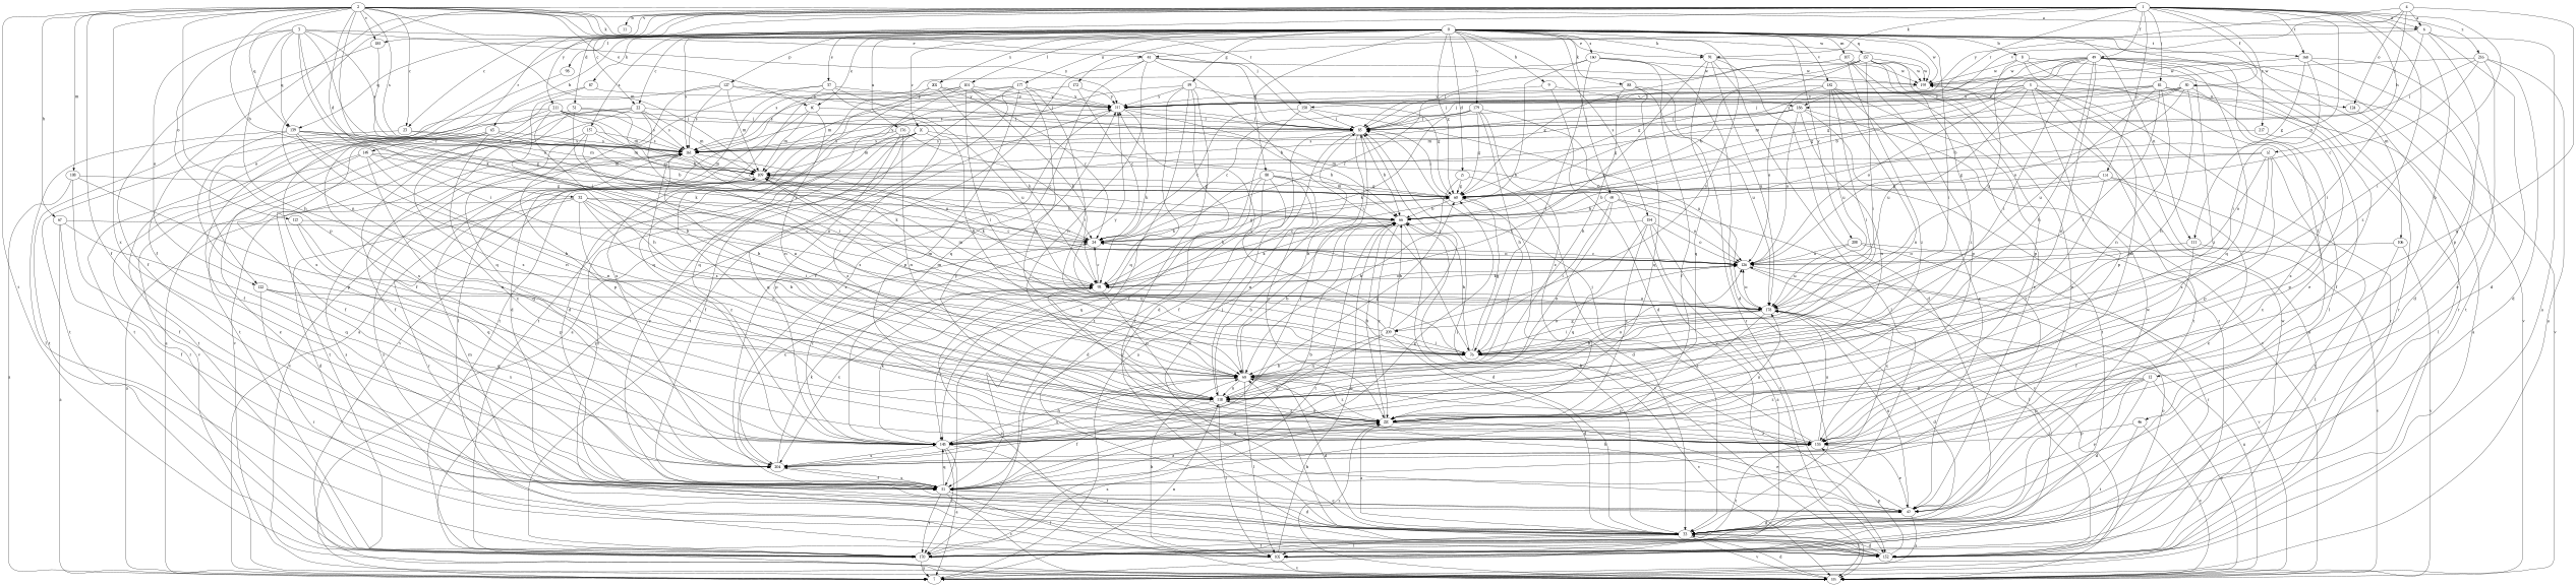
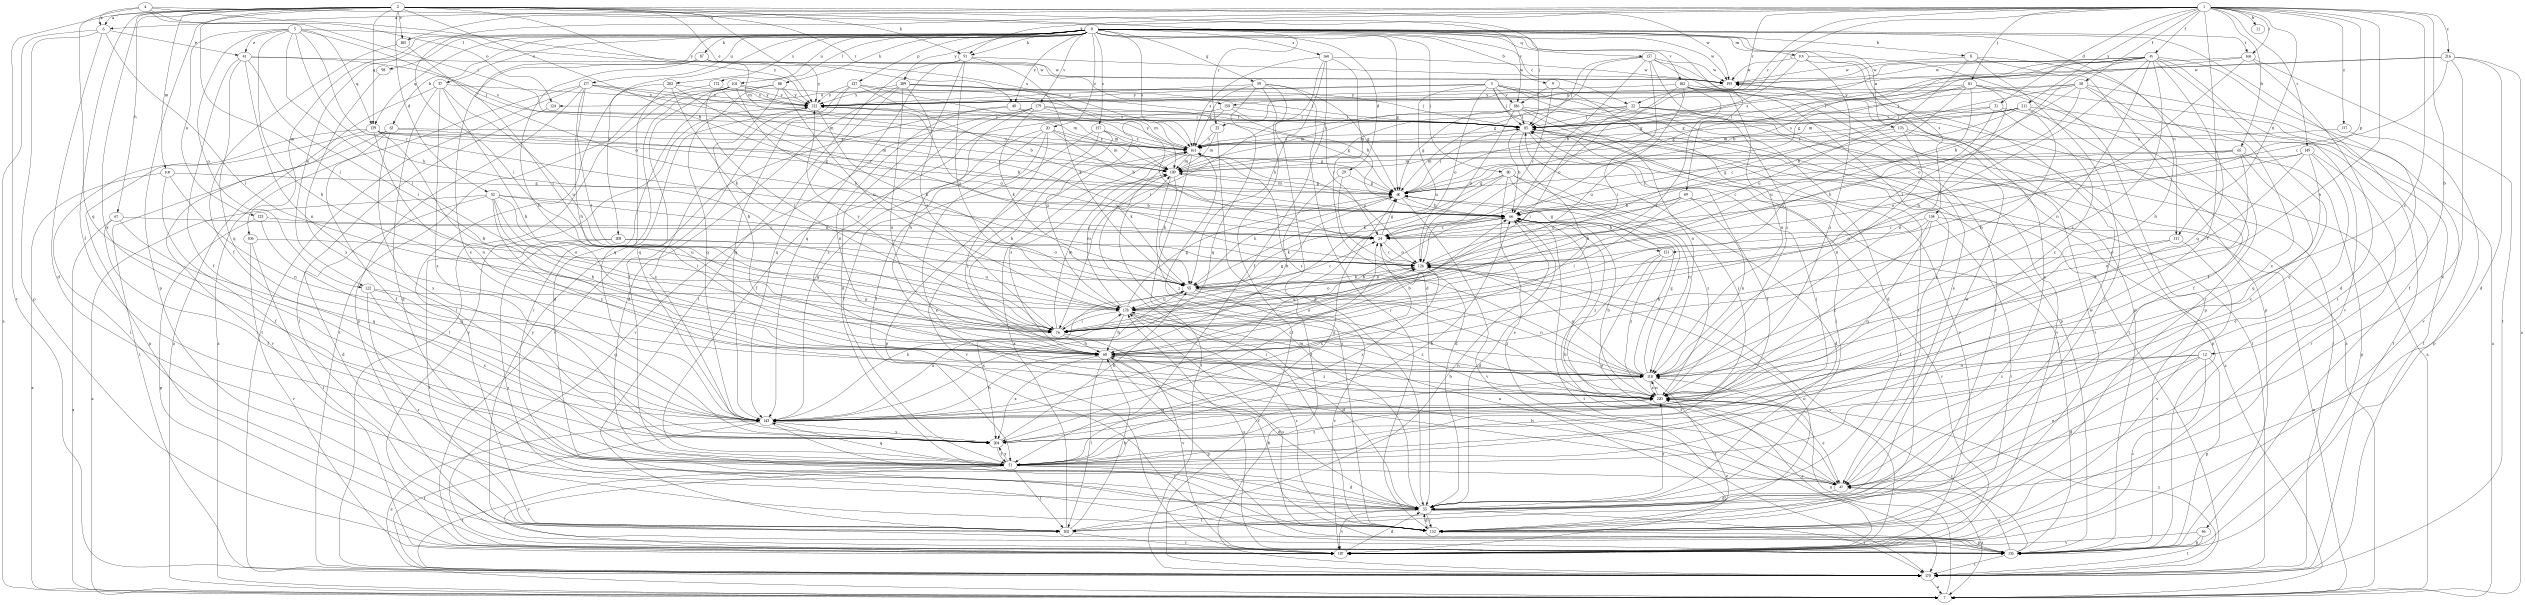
  strict digraph {
    fontname="PT Serif"
    node [fontname="PT Serif"]
    edge [fontname="PT Serif"]
    0
    8
    9
    20
    22
    29
    37
    40
    46
    59
    60
    63
    69
    76
    80
    87
    88
    91
    98
    101
    106
    107
    111
    122
    127
    137
    139
    154
    157
    160
    161
    168
    172
    176
    177
    179
    182
    195
    202
    208
    209
    135
    152
    178
    102
    24
    186
    33
    51
    220
    n51 [label=66]
    109
    143
    42
    85
    170
    7
    187
    68
    204
    212
    118
    93
    126
    1
    6
    11
    12
    23
    31
    49
    50
    65
    81
    131
    149
    150
    185
    211
    216
    217
    41
    2
    32
    67
    108
    3
    123
    4
    124
    5
    0 -> 8 [label=b]
    0 -> 9 [label=b]
    0 -> 20 [label=c]
    0 -> 22 [label=c]
    0 -> 29 [label=d]
    0 -> 37 [label=e]
    0 -> 40 [label=e]
    0 -> 46 [label=f]
    0 -> 59 [label=g]
    0 -> 60 [label=g]
    0 -> 63 [label=h]
    0 -> 69 [label=i]
    0 -> 76 [label=i]
    0 -> 80 [label=j]
    0 -> 87 [label=k]
    0 -> 88 [label=k]
    0 -> 91 [label=k]
    0 -> 98 [label=l]
    0 -> 101 [label=l]
    0 -> 106 [label=m]
    0 -> 107 [label=m]
    0 -> 111 [label=n]
    0 -> 122 [label=o]
    0 -> 127 [label=p]
    0 -> 137 [label=q]
    0 -> 139 [label=q]
    0 -> 154 [label=s]
    0 -> 157 [label=s]
    0 -> 160 [label=s]
    0 -> 161 [label=s]
    0 -> 168 [label=t]
    0 -> 172 [label=u]
    0 -> 176 [label=u]
    0 -> 177 [label=u]
    0 -> 179 [label=v]
    0 -> 182 [label=v]
    0 -> 195 [label=w]
    0 -> 202 [label=x]
    0 -> 208 [label=y]
    0 -> 209 [label=y]
    8 -> 195 [label=w]
    8 -> 135 [label=p]
    8 -> 152 [label=r]
    8 -> 178 [label=u]
    8 -> 102 [label=l]
    9 -> 24 [label=c]
    9 -> 186 [label=v]
    9 -> 33 [label=d]
    20 -> 161 [label=s]
    20 -> 51 [label=f]
    20 -> 220 [label=z]
    20 -> n51 [label=b]
    20 -> 109 [label=m]
    20 -> 143 [label=q]
    20 -> 42 [label=e]
    22 -> 76 [label=i]
    22 -> 161 [label=s]
    22 -> 109 [label=m]
    22 -> 85 [label=j]
    22 -> 170 [label=t]
    22 -> 7 [label=a]
    22 -> 187 [label=v]
    29 -> 60 [label=g]
    29 -> 33 [label=d]
    29 -> 68 [label=h]
    37 -> 178 [label=u]
    37 -> 33 [label=d]
    37 -> 7 [label=a]
    37 -> 68 [label=h]
    37 -> 204 [label=x]
    37 -> 212 [label=y]
    40 -> 109 [label=m]
    40 -> 85 [label=j]
    40 -> 187 [label=v]
    40 -> 118 [label=n]
    46 -> 135 [label=p]
    46 -> 170 [label=t]
    46 -> 187 [label=v]
    59 -> 60 [label=g]
    59 -> 161 [label=s]
    59 -> 152 [label=r]
    59 -> 33 [label=d]
    59 -> 143 [label=q]
    59 -> 170 [label=t]
    59 -> 212 [label=y]
    60 -> n51 [label=b]
    60 -> 109 [label=m]
    60 -> 85 [label=j]
    60 -> 187 [label=v]
    60 -> 93 [label=k]
    63 -> 161 [label=s]
    63 -> 51 [label=f]
    63 -> n51 [label=b]
    63 -> 170 [label=t]
    63 -> 187 [label=v]
    63 -> 204 [label=x]
    69 -> 76 [label=i]
    69 -> n51 [label=b]
    69 -> 187 [label=v]
    69 -> 118 [label=n]
    69 -> 126 [label=o]
    76 -> 60 [label=g]
    76 -> n51 [label=b]
    76 -> 109 [label=m]
    76 -> 187 [label=v]
    76 -> 68 [label=h]
    76 -> 212 [label=y]
    80 -> 60 [label=g]
    80 -> 33 [label=d]
    80 -> 220 [label=z]
    80 -> 143 [label=q]
    80 -> 42 [label=e]
    80 -> 118 [label=n]
    80 -> 93 [label=k]
+   87 -> 195 [label=w]
    87 -> 68 [label=h]
    87 -> 204 [label=x]
    87 -> 212 [label=y]
    88 -> 152 [label=r]
    88 -> 178 [label=u]
    88 -> 143 [label=q]
    88 -> 68 [label=h]
    88 -> 212 [label=y]
    91 -> 195 [label=w]
    91 -> 178 [label=u]
    91 -> 102 [label=l]
    91 -> 33 [label=d]
    91 -> 143 [label=q]
    91 -> 93 [label=k]
    98 -> 204 [label=x]
    101 -> 76 [label=i]
    101 -> 33 [label=d]
    101 -> 143 [label=q]
    101 -> 85 [label=j]
    101 -> 170 [label=t]
    101 -> 212 [label=y]
    101 -> 93 [label=k]
    106 -> 102 [label=l]
    106 -> 187 [label=v]
    106 -> 126 [label=o]
    107 -> 60 [label=g]
    107 -> 195 [label=w]
    107 -> 135 [label=p]
    107 -> 220 [label=z]
    107 -> 42 [label=e]
    111 -> 51 [label=f]
    111 -> 187 [label=v]
    111 -> 126 [label=o]
    122 -> 152 [label=r]
    122 -> 178 [label=u]
    122 -> 143 [label=q]
    122 -> 204 [label=x]
    127 -> 161 [label=s]
    127 -> 51 [label=f]
    127 -> n51 [label=b]
    127 -> 109 [label=m]
    127 -> 143 [label=q]
    127 -> 212 [label=y]
    137 -> 60 [label=g]
    137 -> 76 [label=i]
    137 -> 195 [label=w]
    137 -> 135 [label=p]
    137 -> 220 [label=z]
    137 -> n51 [label=b]
    137 -> 42 [label=e]
    137 -> 85 [label=j]
    139 -> 60 [label=g]
    139 -> 161 [label=s]
    139 -> 135 [label=p]
    139 -> 102 [label=l]
    139 -> 109 [label=m]
    139 -> 68 [label=h]
    139 -> 118 [label=n]
    154 -> 152 [label=r]
    154 -> 24 [label=c]
    154 -> 220 [label=z]
    154 -> 143 [label=q]
    154 -> 7 [label=a]
    154 -> 126 [label=o]
    157 -> 60 [label=g]
    157 -> 161 [label=s]
    157 -> 135 [label=p]
    157 -> 51 [label=f]
    157 -> 68 [label=h]
    160 -> 76 [label=i]
    160 -> 161 [label=s]
    160 -> 195 [label=w]
    160 -> 33 [label=d]
    160 -> 51 [label=f]
    160 -> 93 [label=k]
    161 -> 109 [label=m]
    161 -> 170 [label=t]
    161 -> 187 [label=v]
    161 -> 212 [label=y]
    161 -> 93 [label=k]
    161 -> 126 [label=o]
    168 -> 60 [label=g]
    168 -> 76 [label=i]
    168 -> 195 [label=w]
    168 -> 33 [label=d]
    168 -> 170 [label=t]
    172 -> 24 [label=c]
    172 -> 170 [label=t]
    172 -> 212 [label=y]
    176 -> 161 [label=s]
    176 -> 135 [label=p]
    176 -> 152 [label=r]
    176 -> 24 [label=c]
    176 -> 118 [label=n]
    177 -> 76 [label=i]
    177 -> 161 [label=s]
    177 -> 135 [label=p]
    177 -> 109 [label=m]
    177 -> 170 [label=t]
    177 -> 7 [label=a]
    177 -> 68 [label=h]
    177 -> 212 [label=y]
    179 -> 60 [label=g]
    179 -> 24 [label=c]
    179 -> 220 [label=z]
    179 -> 85 [label=j]
    179 -> 187 [label=v]
    179 -> 68 [label=h]
    179 -> 93 [label=k]
    182 -> 76 [label=i]
    182 -> 152 [label=r]
    182 -> 178 [label=u]
    182 -> 42 [label=e]
    182 -> 212 [label=y]
    182 -> 118 [label=n]
    182 -> 126 [label=o]
    195 -> 212 [label=y]
    202 -> 102 [label=l]
    202 -> 24 [label=c]
    202 -> 143 [label=q]
    202 -> 212 [label=y]
    202 -> 93 [label=k]
    208 -> 152 [label=r]
    208 -> 178 [label=u]
    208 -> 102 [label=l]
    208 -> 126 [label=o]
    209 -> 76 [label=i]
    209 -> 33 [label=d]
    209 -> n51 [label=b]
    209 -> 109 [label=m]
    209 -> 143 [label=q]
    209 -> 85 [label=j]
    209 -> 212 [label=y]
    209 -> 118 [label=n]
    135 -> 178 [label=u]
-   220 -> 135 [label=z]
+   135 -> 220 [label=z]
    135 -> 42 [label=e]
    135 -> 85 [label=j]
    135 -> 170 [label=t]
    135 -> 212 [label=y]
    152 -> 161 [label=s]
    152 -> 195 [label=w]
    152 -> 135 [label=p]
    152 -> 33 [label=d]
    152 -> 68 [label=h]
    152 -> 126 [label=o]
-   178 -> 209 [label=g]
+   178 -> 60 [label=g]
    178 -> 76 [label=i]
    178 -> 152 [label=r]
    178 -> 33 [label=d]
    178 -> 220 [label=z]
    178 -> 109 [label=m]
    178 -> 68 [label=h]
    178 -> 126 [label=o]
    102 -> 161 [label=s]
    102 -> n51 [label=b]
    102 -> 187 [label=v]
    102 -> 68 [label=h]
    24 -> 60 [label=g]
    24 -> 204 [label=x]
    24 -> 126 [label=o]
    186 -> 60 [label=g]
    186 -> 109 [label=m]
    186 -> 85 [label=j]
    186 -> 170 [label=t]
    186 -> 187 [label=v]
    186 -> 118 [label=n]
    186 -> 126 [label=o]
    33 -> 195 [label=w]
    33 -> 152 [label=r]
    33 -> 102 [label=l]
    33 -> 220 [label=z]
    33 -> 109 [label=m]
    33 -> 85 [label=j]
    33 -> 170 [label=t]
    33 -> 187 [label=v]
    51 -> 60 [label=g]
    51 -> 102 [label=l]
    51 -> 33 [label=d]
    51 -> 220 [label=z]
    51 -> n51 [label=b]
    51 -> 143 [label=q]
    51 -> 42 [label=e]
    51 -> 85 [label=j]
    51 -> 170 [label=t]
    51 -> 187 [label=v]
    51 -> 204 [label=x]
    220 -> n51 [label=b]
    220 -> 143 [label=q]
    220 -> 42 [label=e]
    220 -> 118 [label=n]
    n51 -> 24 [label=c]
    n51 -> 33 [label=d]
    n51 -> 220 [label=z]
    n51 -> 170 [label=t]
    n51 -> 93 [label=k]
    109 -> 60 [label=g]
    109 -> 152 [label=r]
    109 -> 220 [label=z]
    109 -> 93 [label=k]
    143 -> 152 [label=r]
    143 -> 178 [label=u]
    143 -> 24 [label=c]
    143 -> 170 [label=t]
    143 -> 7 [label=a]
    143 -> 68 [label=h]
    143 -> 204 [label=x]
    143 -> 93 [label=k]
    42 -> 178 [label=u]
    42 -> 33 [label=d]
    42 -> n51 [label=b]
    42 -> 7 [label=a]
    42 -> 68 [label=h]
    85 -> 161 [label=s]
    85 -> 51 [label=f]
    85 -> n51 [label=b]
    85 -> 7 [label=a]
    85 -> 68 [label=h]
    170 -> 220 [label=z]
    170 -> 7 [label=a]
    7 -> 118 [label=n]
    187 -> 178 [label=u]
    187 -> 33 [label=d]
    187 -> 220 [label=z]
    187 -> 212 [label=y]
    68 -> 161 [label=s]
    68 -> 135 [label=p]
    68 -> 102 [label=l]
    68 -> 33 [label=d]
    68 -> 220 [label=z]
    68 -> n51 [label=b]
    68 -> 204 [label=x]
    68 -> 118 [label=n]
    68 -> 126 [label=o]
    204 -> 51 [label=f]
    204 -> 85 [label=j]
    204 -> 93 [label=k]
    212 -> 85 [label=j]
    212 -> 204 [label=x]
    212 -> 93 [label=k]
    212 -> 126 [label=o]
    118 -> 60 [label=g]
    118 -> 161 [label=s]
    118 -> 102 [label=l]
    118 -> 51 [label=f]
    118 -> 220 [label=z]
    118 -> n51 [label=b]
    118 -> 126 [label=o]
    93 -> 178 [label=u]
    93 -> 24 [label=c]
    93 -> 220 [label=z]
    93 -> 187 [label=v]
    93 -> 204 [label=x]
    93 -> 118 [label=n]
    93 -> 126 [label=o]
    126 -> 24 [label=c]
    126 -> 187 [label=v]
    126 -> 204 [label=x]
    126 -> 93 [label=k]
    1 -> 22 [label=c]
    1 -> 76 [label=i]
    1 -> 91 [label=k]
    1 -> 111 [label=n]
    1 -> 168 [label=t]
    1 -> 51 [label=f]
    1 -> 220 [label=z]
    1 -> 118 [label=n]
    1 -> 6 [label=a]
    1 -> 11 [label=b]
    1 -> 12 [label=b]
    1 -> 23 [label=c]
    1 -> 31 [label=d]
    1 -> 49 [label=f]
    1 -> 50 [label=f]
    1 -> 65 [label=h]
    1 -> 81 [label=j]
    1 -> 131 [label=p]
    1 -> 149 [label=r]
    1 -> 150 [label=r]
    1 -> 185 [label=v]
    1 -> 211 [label=y]
    1 -> 216 [label=z]
    1 -> 217 [label=z]
    6 -> 76 [label=i]
    6 -> 135 [label=p]
    6 -> 33 [label=d]
    6 -> 7 [label=a]
    6 -> 41 [label=e]
    12 -> 135 [label=p]
    12 -> 33 [label=d]
    12 -> 220 [label=z]
    12 -> 42 [label=e]
    12 -> 187 [label=v]
    12 -> 118 [label=n]
    23 -> 161 [label=s]
    23 -> 109 [label=m]
    23 -> 170 [label=t]
    31 -> 24 [label=c]
    31 -> 220 [label=z]
    31 -> 85 [label=j]
    31 -> 170 [label=t]
    31 -> 93 [label=k]
    49 -> 60 [label=g]
    49 -> 76 [label=i]
    49 -> 161 [label=s]
    49 -> 195 [label=w]
    49 -> 152 [label=r]
    49 -> 220 [label=z]
    49 -> n51 [label=b]
    49 -> 143 [label=q]
    49 -> 42 [label=e]
    49 -> 85 [label=j]
    49 -> 187 [label=v]
    49 -> 68 [label=h]
    49 -> 118 [label=n]
    50 -> n51 [label=b]
    50 -> 109 [label=m]
    50 -> 85 [label=j]
    50 -> 187 [label=v]
    50 -> 68 [label=h]
    50 -> 204 [label=x]
    50 -> 212 [label=y]
    50 -> 126 [label=o]
    65 -> 60 [label=g]
    65 -> 135 [label=p]
    65 -> 220 [label=z]
    65 -> 109 [label=m]
    65 -> 204 [label=x]
    65 -> 126 [label=o]
    81 -> 60 [label=g]
    81 -> 76 [label=i]
    81 -> 178 [label=u]
    81 -> 51 [label=f]
    81 -> 85 [label=j]
    81 -> 7 [label=a]
    81 -> 212 [label=y]
    81 -> 118 [label=n]
    131 -> 60 [label=g]
    131 -> 220 [label=z]
-   131 -> n51 [label=b]
+   n51 -> 131 [label=b]
    131 -> 42 [label=e]
    131 -> 170 [label=t]
    149 -> 152 [label=r]
    149 -> 24 [label=c]
    149 -> 109 [label=m]
    149 -> 143 [label=q]
    149 -> 42 [label=e]
    149 -> 118 [label=n]
    150 -> 178 [label=u]
    150 -> 24 [label=c]
    150 -> 51 [label=f]
    150 -> 85 [label=j]
    185 -> 51 [label=f]
    185 -> 126 [label=o]
    211 -> 161 [label=s]
    211 -> 51 [label=f]
    211 -> n51 [label=b]
    211 -> 109 [label=m]
    211 -> 85 [label=j]
    211 -> 170 [label=t]
    211 -> 68 [label=h]
    216 -> 195 [label=w]
    216 -> 24 [label=c]
    216 -> 33 [label=d]
    216 -> 42 [label=e]
    216 -> 85 [label=j]
    216 -> 7 [label=a]
    217 -> 161 [label=s]
    217 -> 135 [label=p]
    41 -> 76 [label=i]
    41 -> 195 [label=w]
    41 -> 51 [label=f]
    41 -> 143 [label=q]
    41 -> 85 [label=j]
    41 -> 118 [label=n]
    2 -> 40 [label=e]
    2 -> 76 [label=i]
    2 -> 91 [label=k]
    2 -> 139 [label=q]
    2 -> 161 [label=s]
    2 -> 195 [label=w]
    2 -> 135 [label=p]
    2 -> 51 [label=f]
    2 -> n51 [label=b]
    2 -> 109 [label=m]
    2 -> 85 [label=j]
    2 -> 170 [label=t]
    2 -> 204 [label=x]
    2 -> 6 [label=a]
    2 -> 23 [label=c]
    2 -> 150 [label=r]
    2 -> 185 [label=v]
    2 -> 32 [label=d]
    2 -> 67 [label=h]
    2 -> 108 [label=m]
    32 -> 76 [label=i]
    32 -> 178 [label=u]
    32 -> 33 [label=d]
    32 -> 220 [label=z]
    32 -> n51 [label=b]
    32 -> 7 [label=a]
    32 -> 68 [label=h]
    32 -> 126 [label=o]
    67 -> 24 [label=c]
    67 -> 51 [label=f]
    67 -> 143 [label=q]
    67 -> 7 [label=a]
    108 -> 60 [label=g]
    108 -> 51 [label=f]
    108 -> 7 [label=a]
    108 -> 118 [label=n]
    3 -> 76 [label=i]
    3 -> 122 [label=o]
    3 -> 139 [label=q]
    3 -> 161 [label=s]
    3 -> 24 [label=c]
    3 -> 68 [label=h]
    3 -> 212 [label=y]
    3 -> 93 [label=k]
    3 -> 41 [label=e]
    3 -> 123 [label=o]
    123 -> 135 [label=p]
    123 -> 24 [label=c]
    123 -> 143 [label=q]
    4 -> 186 [label=v]
    4 -> 143 [label=q]
    4 -> 85 [label=j]
    4 -> 212 [label=y]
    4 -> 6 [label=a]
    4 -> 124 [label=o]
    124 -> 102 [label=l]
    5 -> 135 [label=p]
    5 -> 152 [label=r]
    5 -> 178 [label=u]
    5 -> 186 [label=v]
    5 -> 85 [label=j]
    5 -> 170 [label=t]
    5 -> 7 [label=a]
    5 -> 212 [label=y]
    5 -> 126 [label=o]
    5 -> 124 [label=o]
  }
